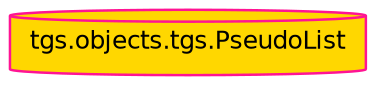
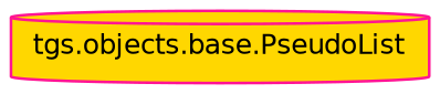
  digraph {
    rankdir=LR
-   n1 [color=deeppink fillcolor=gold fontname=Helvetica fontsize=10 height=0.2 label="tgs.objects.tgs.PseudoList" shape=cylinder style=filled width=0.4]
+   n1 [color=deeppink fillcolor=gold fontname=Helvetica fontsize=10 height=0.2 label="tgs.objects.base.PseudoList" shape=cylinder style=filled width=0.4]
  }
